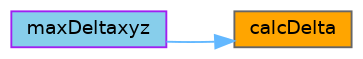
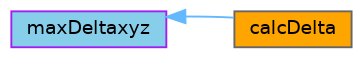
  digraph {
    rankdir=LR
    node [fontname=Helvetica fontsize=10 shape=box style=filled]
    n1 [color=purple fillcolor=skyblue fontcolor=black height=0.2 label=maxDeltaxyz width=0.4]
    n2 [color=gray40 fillcolor=orange height=0.2 label=calcDelta width=0.4]
-   n1 -> n2 [color=steelblue1 fontname=Helvetica fontsize=10 labelfontname=Helvetica labelfontsize=10 style=solid]
+   n2 -> n1 [color=steelblue1 fontname=Helvetica fontsize=10 labelfontname=Helvetica labelfontsize=10 style=solid]
  }
